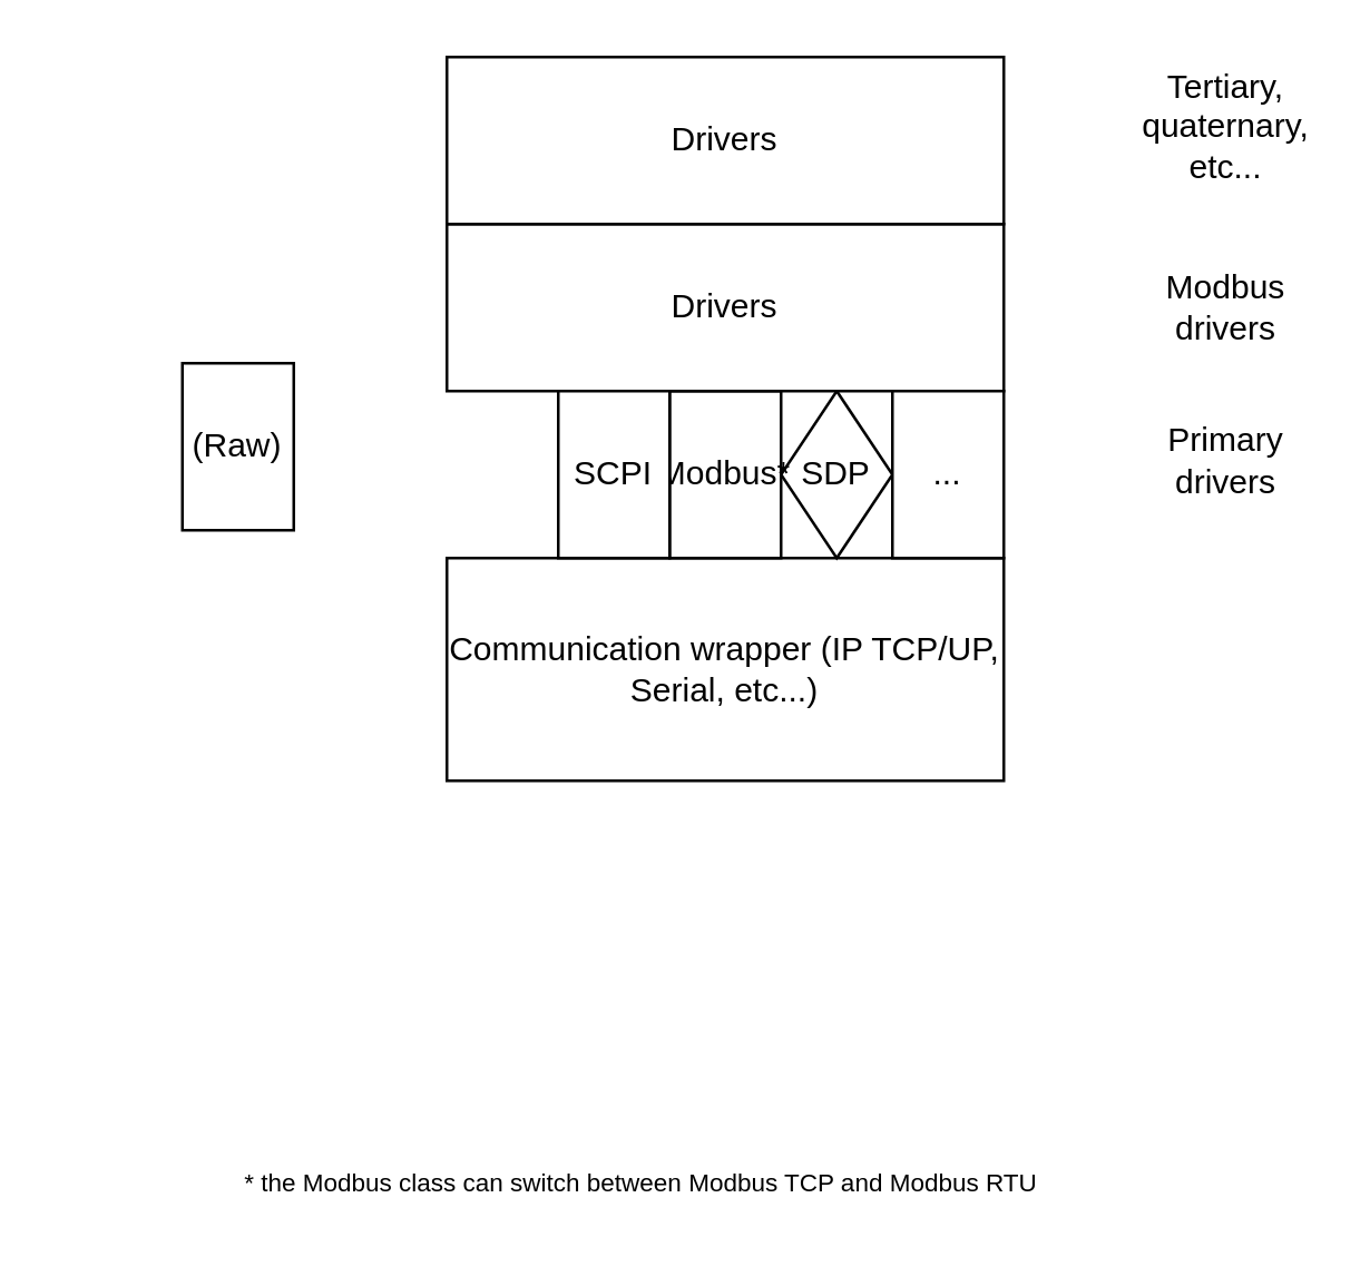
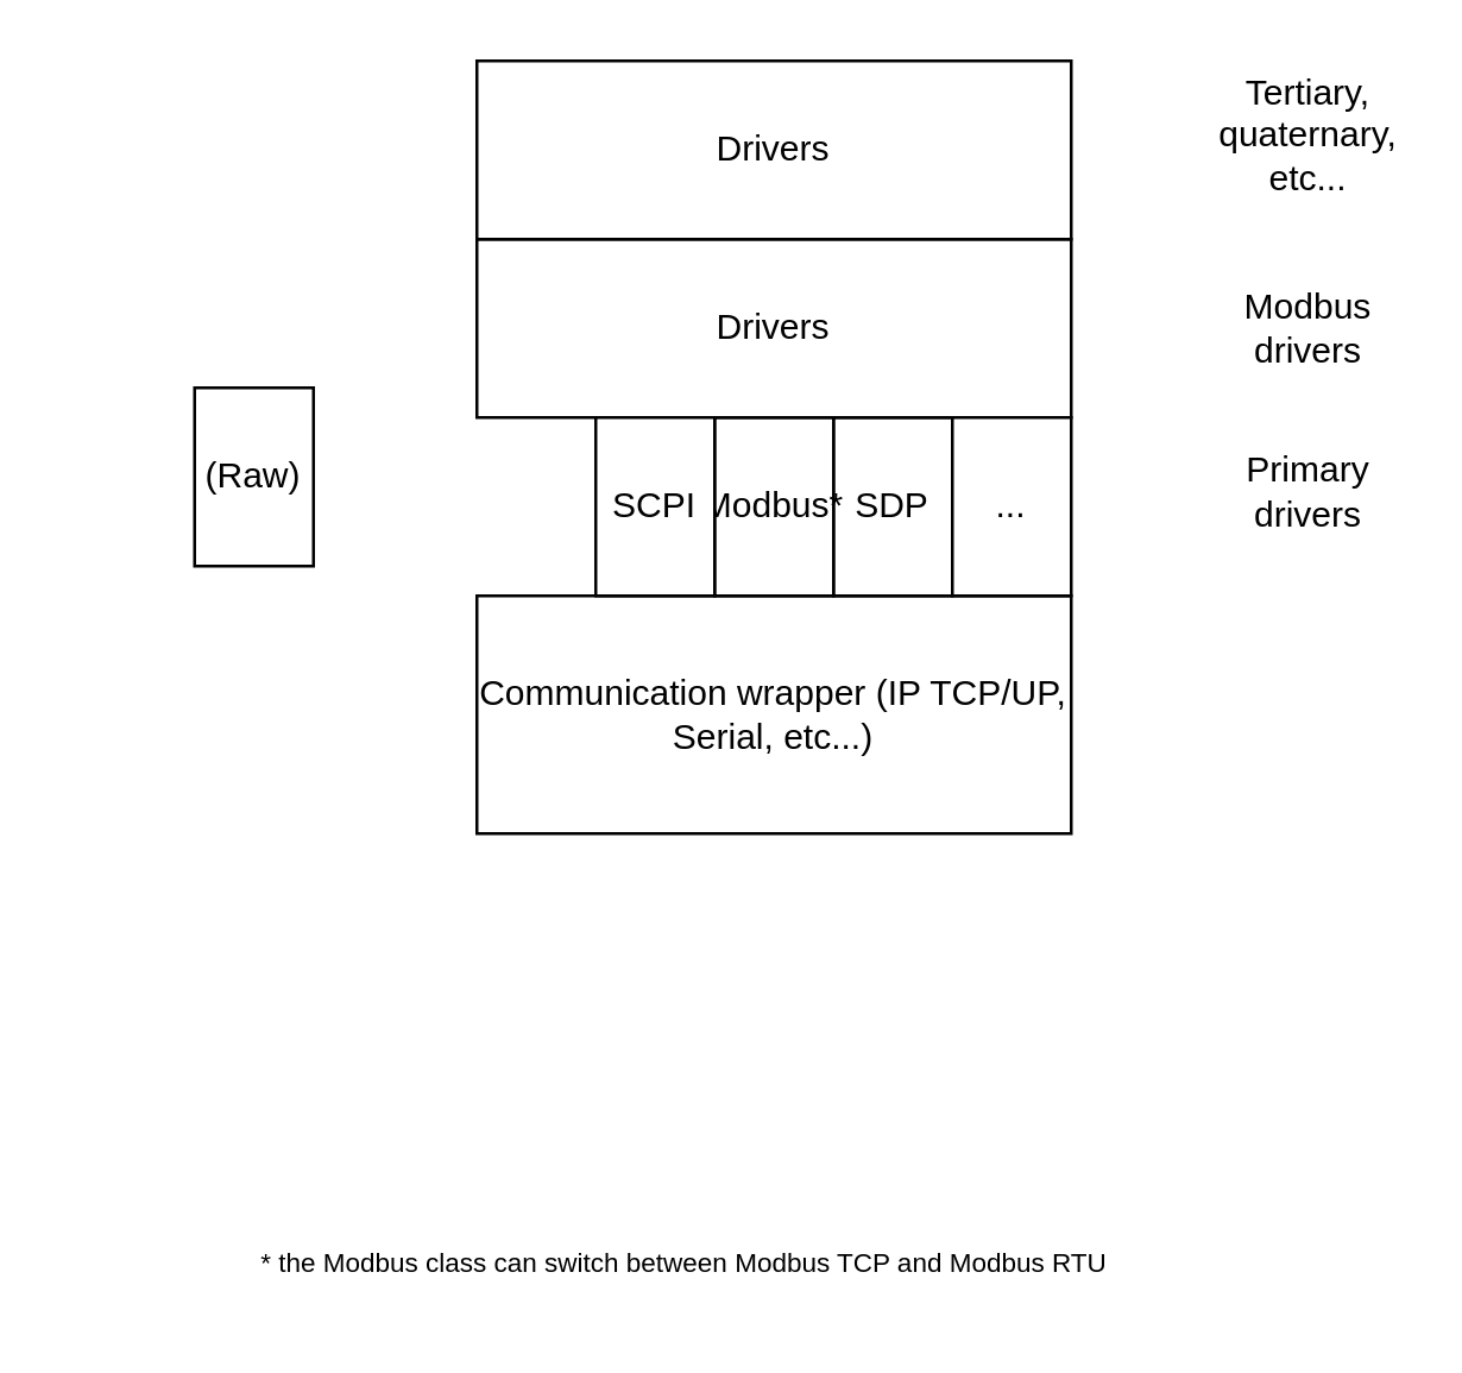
  <mxCell id="0" />
  <mxCell id="1" parent="0" />
  <mxCell id="2" value="Communication wrapper (IP TCP/UP, Serial, etc...)" style="rounded=0;whiteSpace=wrap;html=1;" parent="1" vertex="1"><mxGeometry x="160" y="200" width="200" height="80" as="geometry" /></mxCell>
- <mxCell id="3" value="SDP" style="rhombus;whiteSpace=wrap;html=1;" parent="1" vertex="1"><mxGeometry x="280" y="140" width="40" height="60" as="geometry" /></mxCell>
+ <mxCell id="3" value="SDP" style="rounded=0;whiteSpace=wrap;html=1;" parent="1" vertex="1"><mxGeometry x="280" y="140" width="40" height="60" as="geometry" /></mxCell>
  <mxCell id="4" value="Modbus*" style="rounded=0;whiteSpace=wrap;html=1;" parent="1" vertex="1"><mxGeometry x="240" y="140" width="40" height="60" as="geometry" /></mxCell>
  <mxCell id="5" value="(Raw)" style="rounded=0;whiteSpace=wrap;html=1;" parent="1" vertex="1"><mxGeometry x="65" y="130" width="40" height="60" as="geometry" /></mxCell>
  <mxCell id="6" value="Primary drivers" style="text;html=1;strokeColor=none;fillColor=none;align=center;verticalAlign=middle;whiteSpace=wrap;rounded=0;" parent="1" vertex="1"><mxGeometry x="410" y="150" width="60" height="30" as="geometry" /></mxCell>
  <mxCell id="7" value="Drivers" style="rounded=0;whiteSpace=wrap;html=1;" parent="1" vertex="1"><mxGeometry x="160" y="80" width="200" height="60" as="geometry" /></mxCell>
  <mxCell id="8" value="Drivers" style="rounded=0;whiteSpace=wrap;html=1;" parent="1" vertex="1"><mxGeometry x="160" y="20" width="200" height="60" as="geometry" /></mxCell>
  <mxCell id="9" value="Modbus drivers" style="text;html=1;strokeColor=none;fillColor=none;align=center;verticalAlign=middle;whiteSpace=wrap;rounded=0;" parent="1" vertex="1"><mxGeometry x="410" y="95" width="60" height="30" as="geometry" /></mxCell>
  <mxCell id="10" value="Tertiary, quaternary, etc..." style="text;html=1;strokeColor=none;fillColor=none;align=center;verticalAlign=middle;whiteSpace=wrap;rounded=0;" parent="1" vertex="1"><mxGeometry x="410" y="30" width="60" height="30" as="geometry" /></mxCell>
  <mxCell id="11" value="..." style="rounded=0;whiteSpace=wrap;html=1;" parent="1" vertex="1"><mxGeometry x="320" y="140" width="40" height="60" as="geometry" /></mxCell>
  <mxCell id="12" value="* the Modbus class can switch between Modbus TCP and Modbus RTU" style="text;html=1;strokeColor=none;fillColor=none;align=center;verticalAlign=middle;whiteSpace=wrap;rounded=0;fontSize=9;" parent="1" vertex="1"><mxGeometry x="20" y="410" width="420" height="30" as="geometry" /></mxCell>
  <mxCell id="13" value="SCPI" style="rounded=0;whiteSpace=wrap;html=1;" vertex="1" parent="1"><mxGeometry x="200" y="140" width="40" height="60" as="geometry" /></mxCell>
